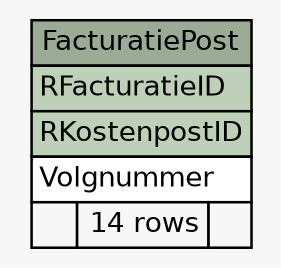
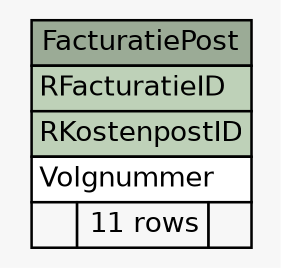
  digraph {
    bgcolor="#f7f7f7"
    fontname=Helvetica
    fontsize=11
    nodesep=0.18
    rankdir=RL
    ranksep=0.46
-   n1 [fontname=Helvetica fontsize=11 label=<     <TABLE BORDER="0" CELLBORDER="1" CELLSPACING="0" BGCOLOR="#ffffff">       <TR><TD COLSPAN="3" BGCOLOR="#9bab96" ALIGN="CENTER">FacturatiePost</TD></TR>       <TR><TD PORT="RFacturatieID" COLSPAN="3" BGCOLOR="#bed1b8" ALIGN="LEFT">RFacturatieID</TD></TR>       <TR><TD PORT="RKostenpostID" COLSPAN="3" BGCOLOR="#bed1b8" ALIGN="LEFT">RKostenpostID</TD></TR>       <TR><TD PORT="Volgnummer" COLSPAN="3" ALIGN="LEFT">Volgnummer</TD></TR>       <TR><TD ALIGN="LEFT" BGCOLOR="#f7f7f7">  </TD><TD ALIGN="RIGHT" BGCOLOR="#f7f7f7">14 rows</TD><TD ALIGN="RIGHT" BGCOLOR="#f7f7f7">  </TD></TR>     </TABLE>> shape=plaintext]
+   n1 [fontname=Helvetica fontsize=11 label=<     <TABLE BORDER="0" CELLBORDER="1" CELLSPACING="0" BGCOLOR="#ffffff">       <TR><TD COLSPAN="3" BGCOLOR="#9bab96" ALIGN="CENTER">FacturatiePost</TD></TR>       <TR><TD PORT="RFacturatieID" COLSPAN="3" BGCOLOR="#bed1b8" ALIGN="LEFT">RFacturatieID</TD></TR>       <TR><TD PORT="RKostenpostID" COLSPAN="3" BGCOLOR="#bed1b8" ALIGN="LEFT">RKostenpostID</TD></TR>       <TR><TD PORT="Volgnummer" COLSPAN="3" ALIGN="LEFT">Volgnummer</TD></TR>       <TR><TD ALIGN="LEFT" BGCOLOR="#f7f7f7">  </TD><TD ALIGN="RIGHT" BGCOLOR="#f7f7f7">11 rows</TD><TD ALIGN="RIGHT" BGCOLOR="#f7f7f7">  </TD></TR>     </TABLE>> shape=plaintext]
  }
